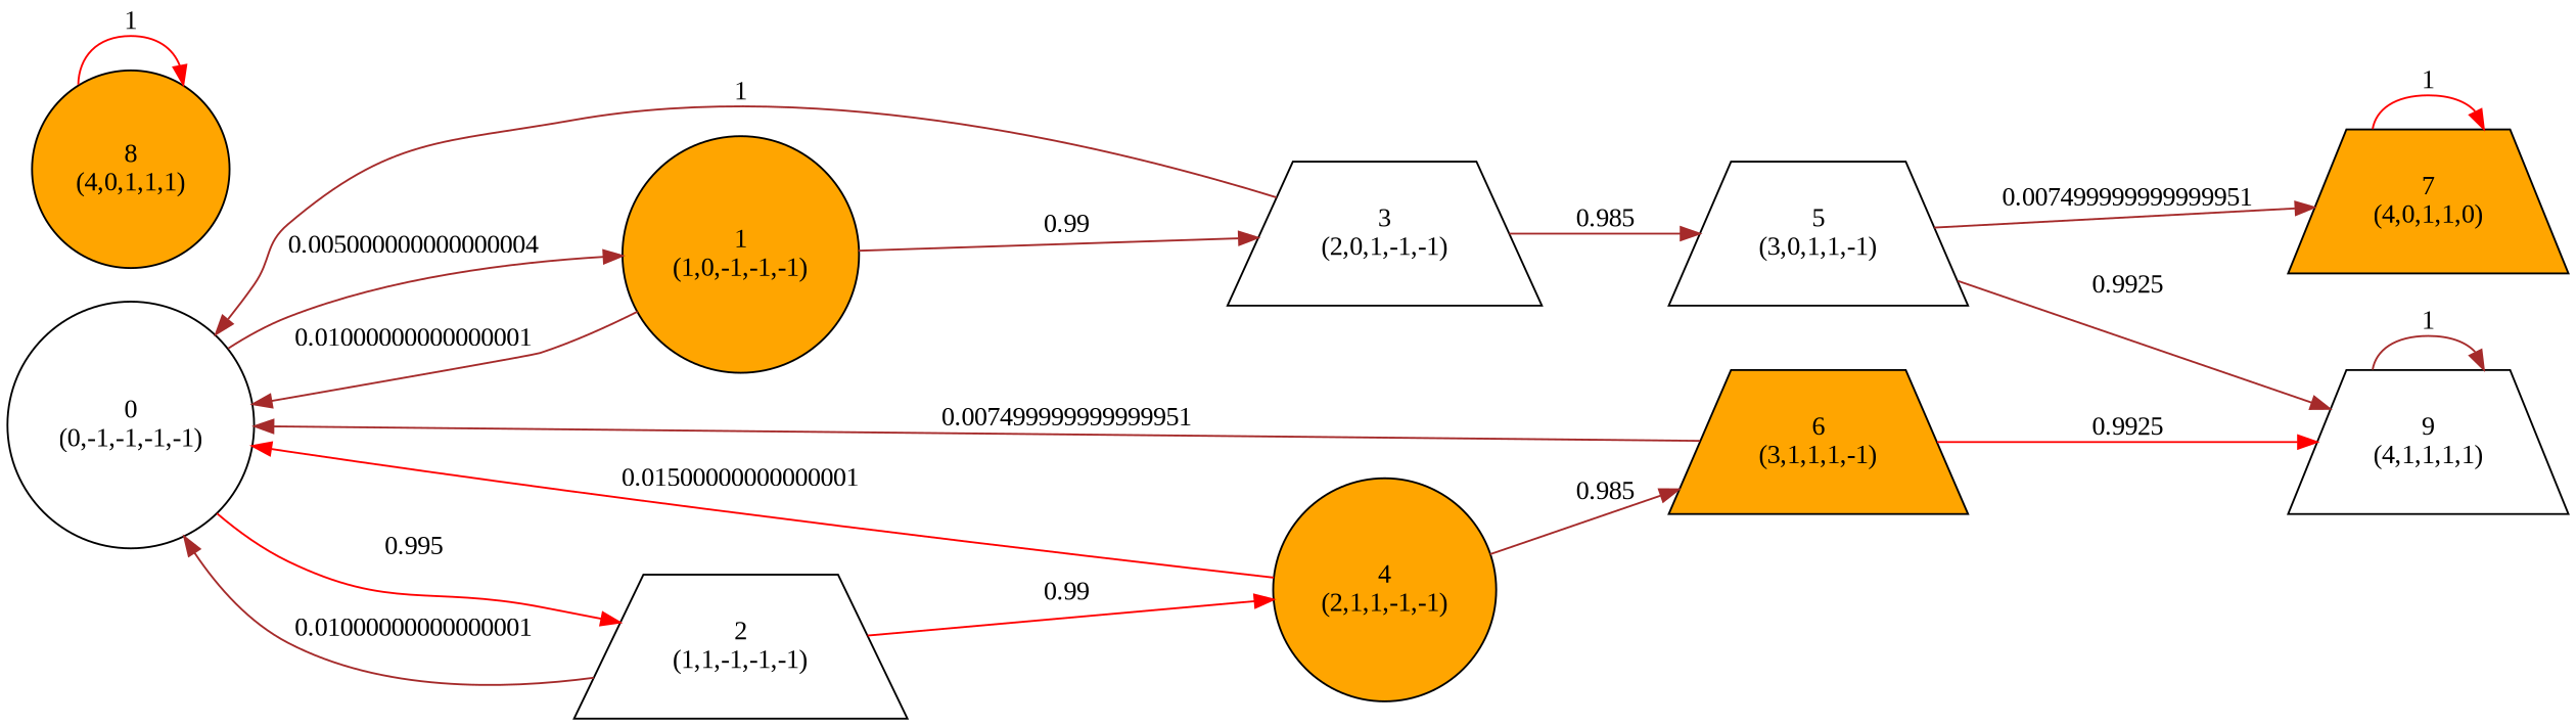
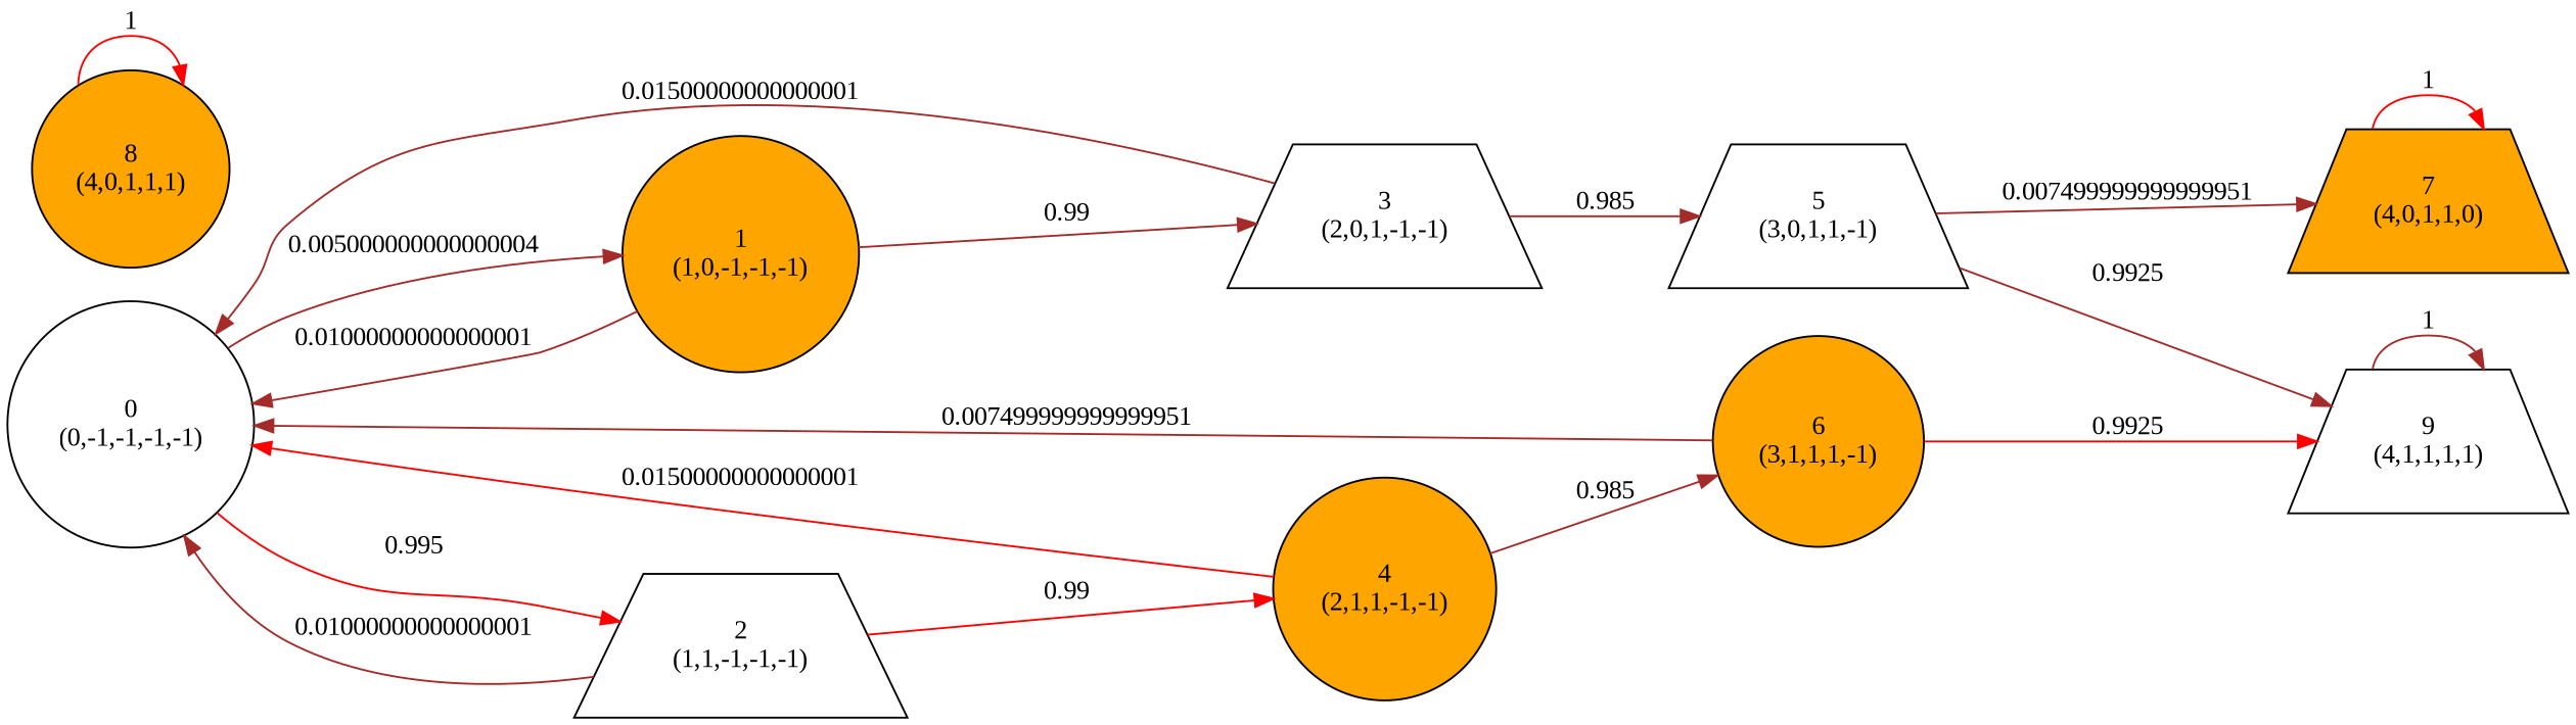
  digraph {
    fontname="Liberation Serif"
    rankdir=LR
    node [fillcolor=white fontname="Liberation Serif" shape=circle style=filled]
    edge [color=brown fontname="Liberation Serif"]
    n1 [label="0\n(0,-1,-1,-1,-1)"]
    n2 [fillcolor=orange label="1\n(1,0,-1,-1,-1)"]
    n3 [label="2\n(1,1,-1,-1,-1)" shape=trapezium]
    n4 [label="3\n(2,0,1,-1,-1)" shape=trapezium]
    n5 [fillcolor=orange label="4\n(2,1,1,-1,-1)"]
    n6 [label="5\n(3,0,1,1,-1)" shape=trapezium]
-   n7 [fillcolor=orange label="6\n(3,1,1,1,-1)" shape=trapezium]
+   n7 [fillcolor=orange label="6\n(3,1,1,1,-1)"]
    n8 [fillcolor=orange label="7\n(4,0,1,1,0)" shape=trapezium]
    n9 [label="9\n(4,1,1,1,1)" shape=trapezium]
    n10 [fillcolor=orange label="8\n(4,0,1,1,1)"]
    n1 -> n2 [label=0.005000000000000004]
    n1 -> n3 [color=red label=0.995]
    n2 -> n1 [label=0.01000000000000001]
    n2 -> n4 [label=0.99]
    n3 -> n1 [label=0.01000000000000001]
    n3 -> n5 [color=red label=0.99]
-   n4 -> n1 [label=1]
+   n4 -> n1 [label=0.01500000000000001]
    n4 -> n6 [label=0.985]
    n5 -> n1 [color=red label=0.01500000000000001]
    n5 -> n7 [label=0.985]
    n6 -> n8 [label=0.007499999999999951]
    n6 -> n9 [label=0.9925]
    n7 -> n1 [label=0.007499999999999951]
    n7 -> n9 [color=red label=0.9925]
    n8 -> n8 [color=red label=1]
    n9 -> n9 [label=1]
    n10 -> n10 [color=red label=1]
  }
